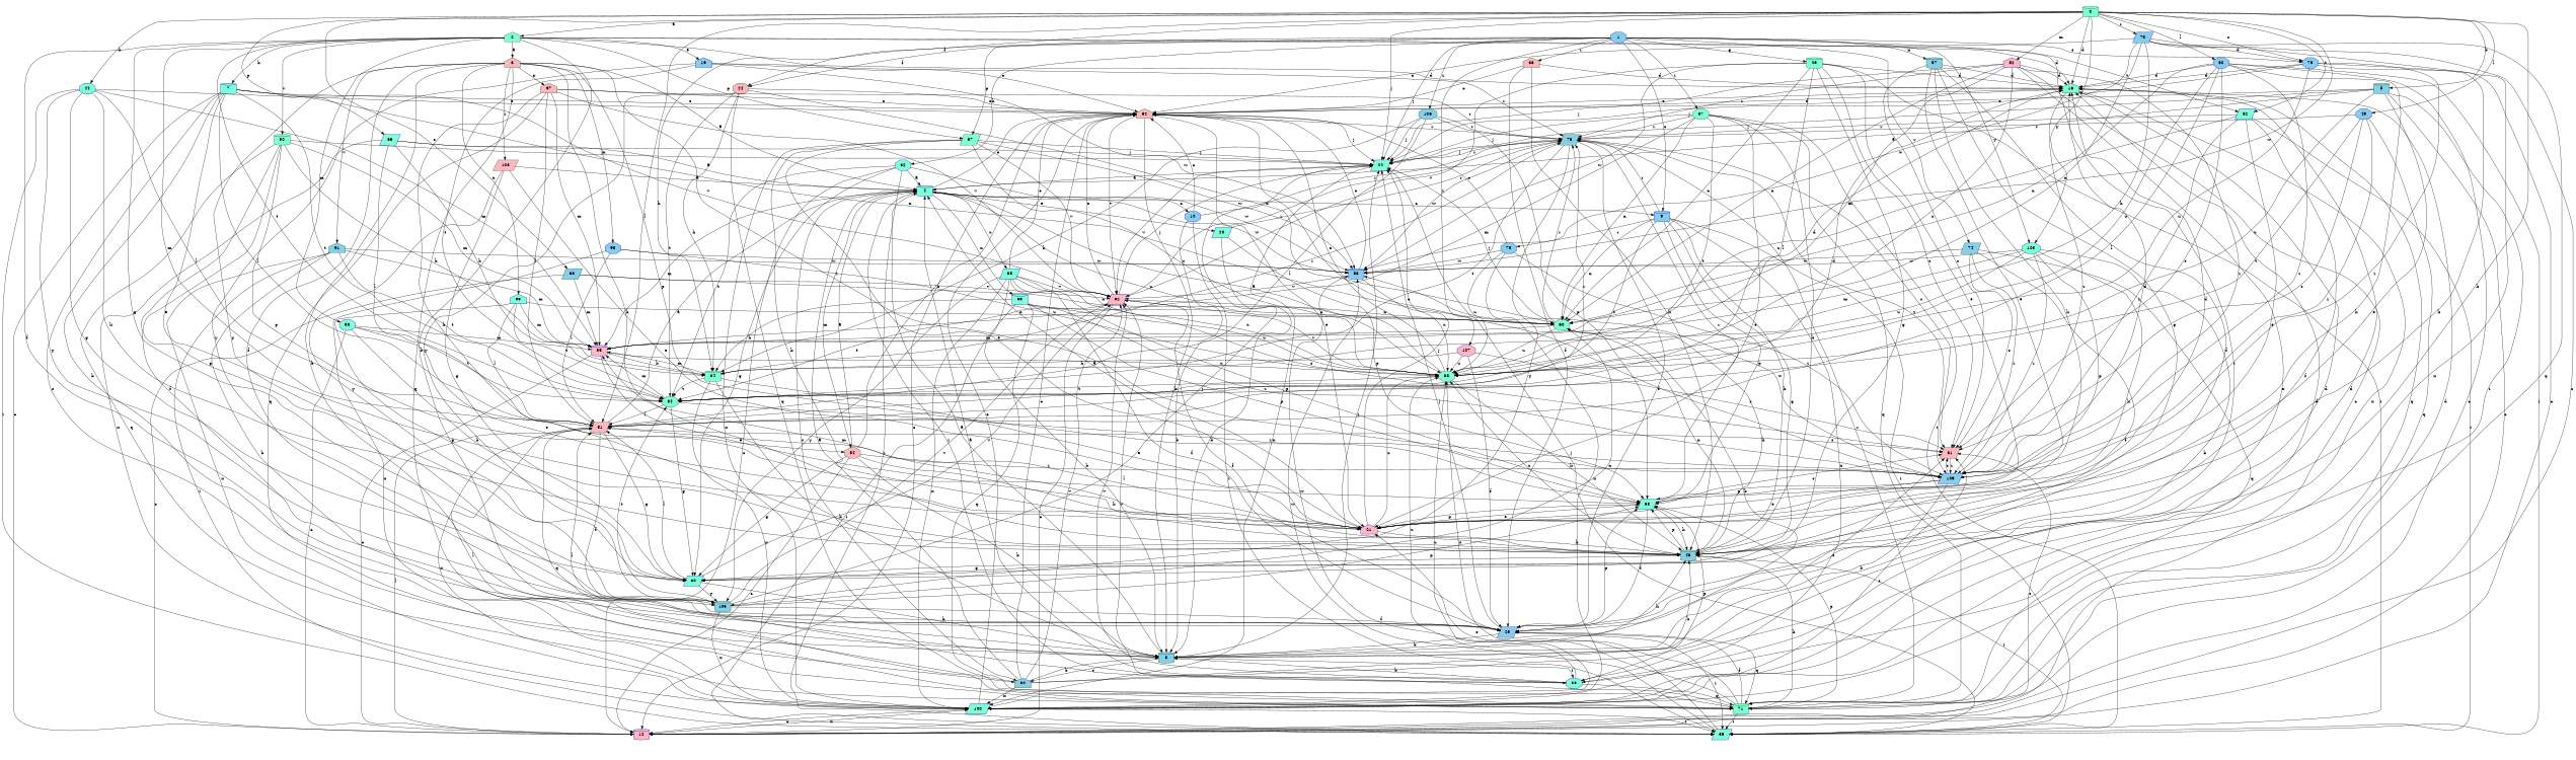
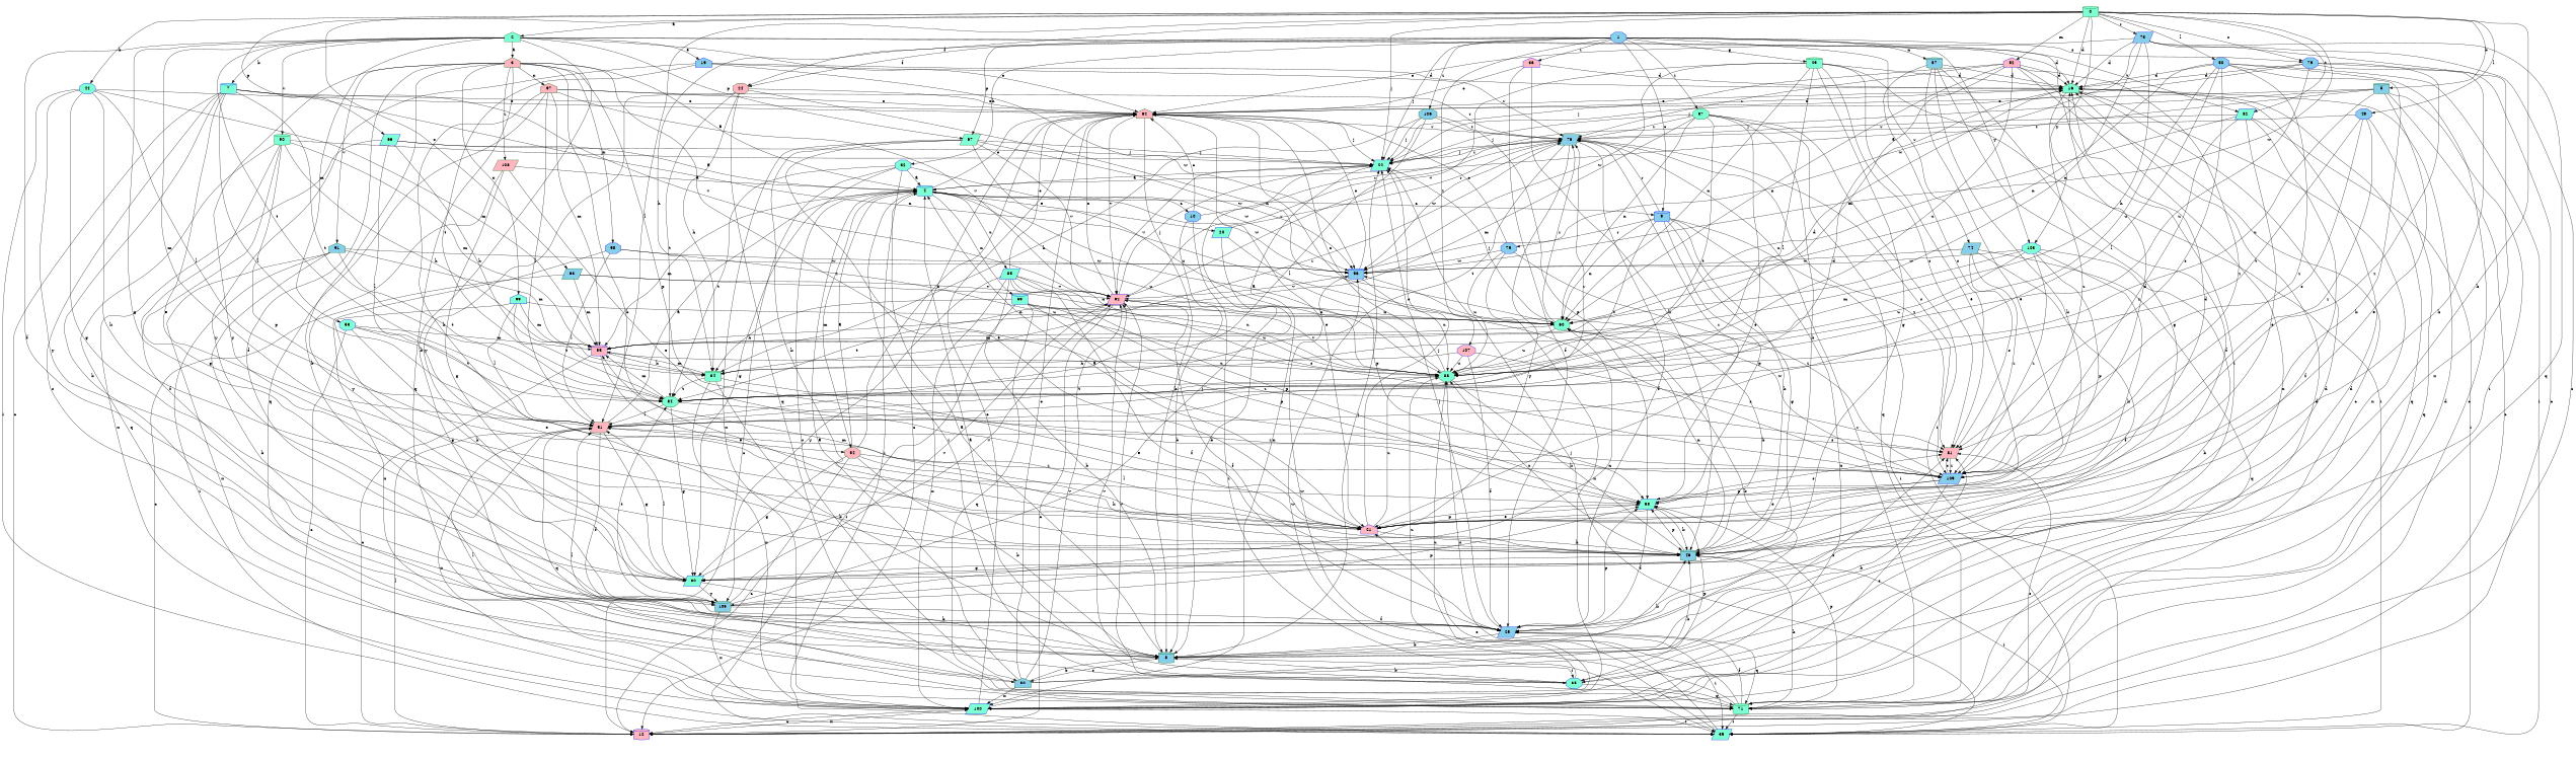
  strict digraph {
    node [color=blue fillcolor=aquamarine shape=octagon style=filled]
    0 [color=darkgreen shape=cylinder]
    2 [color=darkgreen shape=house]
    5 [color=darkgreen fillcolor=skyblue shape=cylinder]
    16 [color=darkgreen shape=house]
    24 [color=darkgreen fillcolor=lightpink]
    n6 [label=22 shape=parallelogram]
    44
    46 [color=darkgreen fillcolor=skyblue shape=cylinder]
    49 [fillcolor=skyblue]
    50 [fillcolor=skyblue]
    51 [color=darkgreen fillcolor=lightpink shape=parallelogram]
    52 [fillcolor=lightpink shape=house]
    63 [color=darkgreen fillcolor=skyblue shape=parallelogram]
    66 [shape=parallelogram]
    73 [fillcolor=skyblue shape=parallelogram]
    79 [fillcolor=skyblue]
    82 [shape=parallelogram]
    96 [fillcolor=skyblue shape=cylinder]
    103
    67 [color=darkgreen shape=parallelogram]
    3 [color=darkgreen fillcolor=lightpink shape=house]
    7 [shape=cylinder]
    8 [color=darkgreen fillcolor=skyblue shape=cylinder]
    19 [fillcolor=skyblue shape=house]
    25 [fillcolor=skyblue shape=parallelogram]
    30 [shape=parallelogram]
    53
    54 [color=darkgreen fillcolor=lightpink]
    64 [color=darkgreen fillcolor=lightpink shape=house]
    84 [color=darkgreen]
    90 [color=darkgreen shape=cylinder]
    38
    4 [shape=cylinder]
    88 [color=darkgreen]
    12 [fillcolor=lightpink shape=cylinder]
    21 [fillcolor=lightpink shape=house]
    71 [color=darkgreen shape=cylinder]
    109 [fillcolor=skyblue shape=parallelogram]
    100 [shape=parallelogram]
    34 [color=darkgreen shape=cylinder]
    105 [color=darkgreen fillcolor=skyblue shape=cylinder]
    60 [color=darkgreen]
    92 [fillcolor=lightpink shape=parallelogram]
    76 [color=darkgreen fillcolor=skyblue shape=parallelogram]
    55 [fillcolor=lightpink shape=cylinder]
    39 [shape=parallelogram]
    68 [shape=parallelogram]
    81 [color=darkgreen fillcolor=lightpink shape=parallelogram]
    1 [fillcolor=skyblue]
    9 [fillcolor=skyblue shape=cylinder]
    29 [color=darkgreen shape=cylinder]
    32
-   36 [color=darkgreen fillcolor=lightpink shape=house]
+   36 [fillcolor=lightpink shape=house]
    37 [color=darkgreen]
    57 [color=darkgreen fillcolor=skyblue shape=cylinder]
    74 [color=darkgreen fillcolor=skyblue shape=parallelogram]
    106 [color=darkgreen fillcolor=skyblue]
    107 [fillcolor=lightpink]
    75 [fillcolor=skyblue]
    91 [color=darkgreen fillcolor=skyblue shape=house]
    97 [color=darkgreen fillcolor=lightpink shape=house]
    98 [fillcolor=skyblue]
    99 [shape=house]
    108 [color=darkgreen fillcolor=lightpink shape=parallelogram]
    80 [color=darkgreen fillcolor=skyblue shape=house]
    10 [fillcolor=skyblue]
    20 [shape=parallelogram]
    59 [shape=cylinder]
    85 [shape=parallelogram]
    0 -> 2 [label=a]
    0 -> 5 [label=b]
    0 -> 16 [label=d]
    0 -> 24 [label=f]
    0 -> n6 [label=j]
    0 -> 44 [label=k]
    0 -> 46 [label=k]
    0 -> 49 [label=l]
    0 -> 50 [label=l]
    0 -> 51 [label=l]
    0 -> 52 [label=m]
    0 -> 63 [label=o]
    0 -> 66 [label=p]
    0 -> 73 [label=r]
    0 -> 79 [label=s]
    0 -> 82 [label=t]
    0 -> 96 [label=w]
    0 -> 103 [label=y]
    2 -> 16 [label=d]
    2 -> 82 [label=t]
    2 -> 67 [label=p]
    2 -> 3 [label=a]
    2 -> 7 [label=b]
    2 -> 8 [label=b]
    2 -> 19 [label=e]
    2 -> 25 [label=f]
    2 -> 30 [label=g]
    2 -> 53 [label=m]
    2 -> 54 [label=m]
    2 -> 64 [label=o]
    2 -> 84 [label=t]
    2 -> 90 [label=v]
    5 -> n6 [label=j]
    5 -> 64 [label=o]
    5 -> 38 [label=i]
    5 -> 4 [label=a]
    5 -> 88 [label=u]
    5 -> 12 [label=c]
    5 -> 21 [label=e]
    16 -> 64 [label=o]
    16 -> 71 [label=q]
    16 -> 109 [label=z]
    16 -> 100 [label=x]
    24 -> 64 [label=o]
    24 -> 84 [label=t]
    24 -> 71 [label=q]
    24 -> 34 [label=h]
    24 -> 105 [label=y]
    24 -> 60 [label=n]
    n6 -> 4 [label=a]
    n6 -> 100 [label=x]
    n6 -> 92 [label=v]
    n6 -> 76 [label=r]
    44 -> 46 [label=k]
    44 -> 51 [label=l]
    44 -> 30 [label=g]
    44 -> 64 [label=o]
    44 -> 105 [label=y]
    44 -> 55 [label=m]
    44 -> 39 [label=i]
    46 -> 30 [label=g]
    46 -> 88 [label=u]
    46 -> 60 [label=n]
    46 -> 39 [label=i]
    46 -> 68 [label=p]
    49 -> 84 [label=t]
    49 -> 71 [label=q]
    49 -> 109 [label=z]
    49 -> 76 [label=r]
    49 -> 81 [label=s]
    50 -> 16 [label=d]
    50 -> 46 [label=k]
    50 -> 51 [label=l]
    50 -> 88 [label=u]
    50 -> 12 [label=c]
    50 -> 109 [label=z]
    50 -> 60 [label=n]
    50 -> 39 [label=i]
    50 -> 81 [label=s]
    51 -> 16 [label=d]
    51 -> 25 [label=f]
    51 -> 30 [label=g]
    51 -> 4 [label=a]
    51 -> 71 [label=q]
    51 -> 100 [label=x]
    51 -> 76 [label=r]
    51 -> 81 [label=s]
    52 -> 16 [label=d]
    52 -> n6 [label=j]
    52 -> 88 [label=u]
    52 -> 12 [label=c]
    52 -> 109 [label=z]
    52 -> 100 [label=x]
    52 -> 60 [label=n]
    52 -> 76 [label=r]
    52 -> 55 [label=m]
    63 -> 12 [label=c]
    63 -> 60 [label=n]
    63 -> 92 [label=v]
    63 -> 55 [label=m]
    66 -> n6 [label=j]
    66 -> 51 [label=l]
    66 -> 4 [label=a]
    66 -> 100 [label=x]
    66 -> 34 [label=h]
-   73 -> 79 [label=d]
+   73 -> 16 [label=d]
    73 -> 96 [label=w]
    73 -> 64 [label=o]
    73 -> 12 [label=c]
    73 -> 71 [label=q]
    73 -> 100 [label=x]
    73 -> 34 [label=h]
    73 -> 60 [label=n]
    79 -> 16 [label=d]
    79 -> n6 [label=j]
    79 -> 46 [label=k]
    79 -> 88 [label=u]
    79 -> 12 [label=c]
    79 -> 109 [label=z]
    82 -> 25 [label=f]
    82 -> 88 [label=u]
    82 -> 21 [label=e]
    82 -> 109 [label=z]
    82 -> 76 [label=r]
    82 -> 39 [label=i]
    96 -> 64 [label=o]
    96 -> 88 [label=u]
    96 -> 92 [label=v]
    103 -> 46 [label=k]
    103 -> 96 [label=w]
    103 -> 8 [label=b]
    103 -> 88 [label=u]
    103 -> 109 [label=z]
    103 -> 55 [label=m]
    103 -> 68 [label=p]
    67 -> n6 [label=j]
    67 -> 46 [label=k]
    67 -> 96 [label=w]
    67 -> 88 [label=u]
    67 -> 21 [label=e]
    67 -> 100 [label=x]
    67 -> 92 [label=v]
    3 -> 46 [label=k]
    3 -> 8 [label=b]
    3 -> 25 [label=f]
    3 -> 4 [label=a]
    3 -> 71 [label=q]
    3 -> 109 [label=z]
    3 -> 105 [label=y]
    3 -> 68 [label=p]
    3 -> 91 [label=v]
    3 -> 97 [label=x]
    3 -> 98 [label=x]
    3 -> 99 [label=x]
    3 -> 108 [label=z]
    7 -> 51 [label=l]
    7 -> 8 [label=b]
    7 -> 64 [label=o]
    7 -> 84 [label=t]
    7 -> 12 [label=c]
    7 -> 21 [label=e]
    7 -> 60 [label=n]
    7 -> 92 [label=v]
    7 -> 80 [label=s]
    8 -> n6 [label=j]
    8 -> 46 [label=k]
    8 -> 38 [label=i]
    8 -> 4 [label=a]
    8 -> 81 [label=s]
    8 -> 80 [label=s]
    19 -> 16 [label=d]
    19 -> 96 [label=w]
    19 -> 84 [label=t]
    19 -> 105 [label=y]
    19 -> 76 [label=r]
    25 -> n6 [label=j]
    25 -> 8 [label=b]
    25 -> 71 [label=q]
    25 -> 39 [label=i]
    25 -> 68 [label=p]
    30 -> 51 [label=l]
    30 -> 8 [label=b]
    30 -> 105 [label=y]
    30 -> 92 [label=v]
    53 -> 46 [label=k]
    53 -> 84 [label=t]
    53 -> 12 [label=c]
    53 -> 21 [label=e]
    53 -> 55 [label=m]
    54 -> 46 [label=k]
    54 -> 8 [label=b]
    54 -> 30 [label=g]
    54 -> 64 [label=o]
    54 -> 4 [label=a]
    54 -> 12 [label=c]
    54 -> 109 [label=z]
    64 -> 16 [label=d]
    64 -> n6 [label=j]
    64 -> 8 [label=b]
    64 -> 12 [label=c]
    64 -> 21 [label=e]
    64 -> 92 [label=v]
    64 -> 76 [label=r]
    84 -> 51 [label=l]
    84 -> 30 [label=g]
    84 -> 109 [label=z]
    84 -> 55 [label=m]
    90 -> n6 [label=j]
    90 -> 25 [label=f]
    90 -> 30 [label=g]
    90 -> 71 [label=q]
    90 -> 34 [label=h]
    90 -> 55 [label=m]
    90 -> 68 [label=p]
    38 -> 16 [label=d]
    38 -> 51 [label=l]
    38 -> 8 [label=b]
    38 -> 4 [label=a]
    38 -> 88 [label=u]
    38 -> 71 [label=q]
    38 -> 92 [label=v]
    38 -> 68 [label=p]
    4 -> 96 [label=w]
    4 -> 54 [label=m]
    4 -> 64 [label=o]
    4 -> 38 [label=i]
    4 -> 88 [label=u]
    4 -> 55 [label=m]
    4 -> 9 [label=c]
    4 -> 80 [label=s]
    4 -> 10 [label=c]
    4 -> 20 [label=e]
    4 -> 59 [label=n]
    4 -> 85 [label=u]
    88 -> 16 [label=d]
    88 -> 46 [label=k]
    88 -> 64 [label=o]
    88 -> 84 [label=t]
    88 -> 4 [label=a]
    88 -> 92 [label=v]
    12 -> 51 [label=l]
    12 -> 100 [label=x]
    12 -> 81 [label=s]
    21 -> n6 [label=j]
    21 -> 46 [label=k]
    21 -> 51 [label=l]
    21 -> 4 [label=a]
    21 -> 88 [label=u]
    21 -> 55 [label=m]
    21 -> 68 [label=p]
    71 -> 16 [label=d]
    71 -> 46 [label=k]
    71 -> 96 [label=w]
    71 -> 25 [label=f]
    71 -> 88 [label=u]
    71 -> 92 [label=v]
    71 -> 76 [label=r]
    71 -> 39 [label=i]
    71 -> 68 [label=p]
    109 -> 16 [label=d]
    109 -> 96 [label=w]
    109 -> 8 [label=b]
    109 -> 64 [label=o]
    109 -> 21 [label=e]
    109 -> 68 [label=p]
    109 -> 81 [label=s]
    100 -> 16 [label=d]
    100 -> 64 [label=o]
    100 -> 88 [label=u]
    100 -> 12 [label=c]
    100 -> 39 [label=i]
    100 -> 81 [label=s]
    34 -> 8 [label=b]
    34 -> 84 [label=t]
    34 -> 21 [label=e]
    34 -> 100 [label=x]
    34 -> 76 [label=r]
    34 -> 55 [label=m]
    105 -> n6 [label=j]
    105 -> 25 [label=f]
    105 -> 84 [label=t]
    105 -> 100 [label=x]
    105 -> 60 [label=n]
    105 -> 92 [label=v]
    105 -> 68 [label=p]
    60 -> n6 [label=j]
    60 -> 46 [label=k]
    60 -> 8 [label=b]
    60 -> 88 [label=u]
    60 -> 76 [label=r]
    60 -> 55 [label=m]
    92 -> n6 [label=j]
    92 -> 25 [label=f]
    92 -> 64 [label=o]
    92 -> 84 [label=t]
    92 -> 12 [label=c]
    92 -> 60 [label=n]
    92 -> 76 [label=r]
    76 -> n6 [label=j]
    76 -> 96 [label=w]
    76 -> 25 [label=f]
    76 -> 84 [label=t]
    76 -> 109 [label=z]
    76 -> 105 [label=y]
    76 -> 81 [label=s]
    55 -> 88 [label=u]
    55 -> 12 [label=c]
    55 -> 21 [label=e]
    55 -> 34 [label=h]
    39 -> n6 [label=j]
    39 -> 96 [label=w]
    39 -> 21 [label=e]
    68 -> 16 [label=d]
    68 -> 46 [label=k]
    68 -> 25 [label=f]
    68 -> 21 [label=e]
    68 -> 76 [label=r]
    68 -> 81 [label=s]
    81 -> 109 [label=z]
    1 -> 24 [label=f]
    1 -> n6 [label=j]
    1 -> 79 [label=s]
    1 -> 103 [label=y]
    1 -> 67 [label=p]
    1 -> 38 [label=i]
    1 -> 34 [label=h]
    1 -> 9 [label=c]
    1 -> 29 [label=g]
    1 -> 32 [label=h]
    1 -> 36 [label=i]
    1 -> 37 [label=i]
    1 -> 57 [label=n]
    1 -> 74 [label=r]
    1 -> 106 [label=z]
    1 -> 107 [label=z]
    9 -> 46 [label=k]
    9 -> 30 [label=g]
    9 -> 84 [label=t]
    9 -> 100 [label=x]
    9 -> 60 [label=n]
    9 -> 76 [label=r]
    9 -> 39 [label=i]
    9 -> 68 [label=p]
    9 -> 75 [label=r]
    29 -> 16 [label=d]
    29 -> 51 [label=l]
    29 -> 96 [label=w]
    29 -> 30 [label=g]
    29 -> 21 [label=e]
    29 -> 60 [label=n]
    29 -> 92 [label=v]
    29 -> 39 [label=i]
    29 -> 81 [label=s]
    32 -> 96 [label=w]
    32 -> 30 [label=g]
    32 -> 84 [label=t]
    32 -> 4 [label=a]
    32 -> 12 [label=c]
    32 -> 39 [label=i]
    36 -> 16 [label=d]
    36 -> 46 [label=k]
    36 -> 25 [label=f]
    36 -> 64 [label=o]
    37 -> n6 [label=j]
    37 -> 46 [label=k]
    37 -> 84 [label=t]
    37 -> 21 [label=e]
    37 -> 71 [label=q]
    37 -> 60 [label=n]
    37 -> 76 [label=r]
    37 -> 55 [label=m]
    37 -> 39 [label=i]
    57 -> 16 [label=d]
    57 -> 46 [label=k]
    57 -> 25 [label=f]
    57 -> 30 [label=g]
    57 -> 21 [label=e]
    57 -> 81 [label=s]
    74 -> 96 [label=w]
    74 -> 25 [label=f]
    74 -> 71 [label=q]
    74 -> 109 [label=z]
    74 -> 81 [label=s]
    106 -> n6 [label=j]
    106 -> 51 [label=l]
    106 -> 34 [label=h]
    106 -> 76 [label=r]
    106 -> 68 [label=p]
    107 -> 25 [label=f]
    107 -> 88 [label=u]
    107 -> 34 [label=h]
    107 -> 81 [label=s]
    75 -> 96 [label=w]
    75 -> 64 [label=o]
    75 -> 88 [label=u]
    75 -> 109 [label=z]
    75 -> 100 [label=x]
    91 -> 96 [label=w]
    91 -> 8 [label=b]
    91 -> 84 [label=t]
    91 -> 100 [label=x]
    91 -> 55 [label=m]
    91 -> 39 [label=i]
    97 -> 46 [label=k]
    97 -> 51 [label=l]
    97 -> 64 [label=o]
    97 -> 71 [label=q]
    97 -> 92 [label=v]
    97 -> 76 [label=r]
    97 -> 55 [label=m]
    98 -> 51 [label=l]
    98 -> 96 [label=w]
    98 -> 88 [label=u]
    98 -> 100 [label=x]
    99 -> 51 [label=l]
    99 -> 30 [label=g]
    99 -> 84 [label=t]
    99 -> 60 [label=n]
    99 -> 55 [label=m]
    108 -> 30 [label=g]
    108 -> 4 [label=a]
    108 -> 21 [label=e]
    108 -> 105 [label=y]
    80 -> 16 [label=d]
    80 -> 46 [label=k]
    80 -> 51 [label=l]
    80 -> 8 [label=b]
    80 -> 64 [label=o]
    80 -> 4 [label=a]
    80 -> 100 [label=x]
    80 -> 92 [label=v]
    10 -> 8 [label=b]
    10 -> 64 [label=o]
    10 -> 76 [label=r]
    10 -> 39 [label=i]
    20 -> 8 [label=b]
    20 -> 76 [label=r]
    20 -> 68 [label=p]
    59 -> 88 [label=u]
    59 -> 71 [label=q]
    59 -> 109 [label=z]
    59 -> 34 [label=h]
    59 -> 60 [label=n]
    59 -> 39 [label=i]
    59 -> 68 [label=p]
    85 -> 8 [label=b]
    85 -> 25 [label=f]
    85 -> 64 [label=o]
    85 -> 88 [label=u]
    85 -> 100 [label=x]
    85 -> 105 [label=y]
    85 -> 92 [label=v]
    85 -> 68 [label=p]
    85 -> 81 [label=s]
  }
